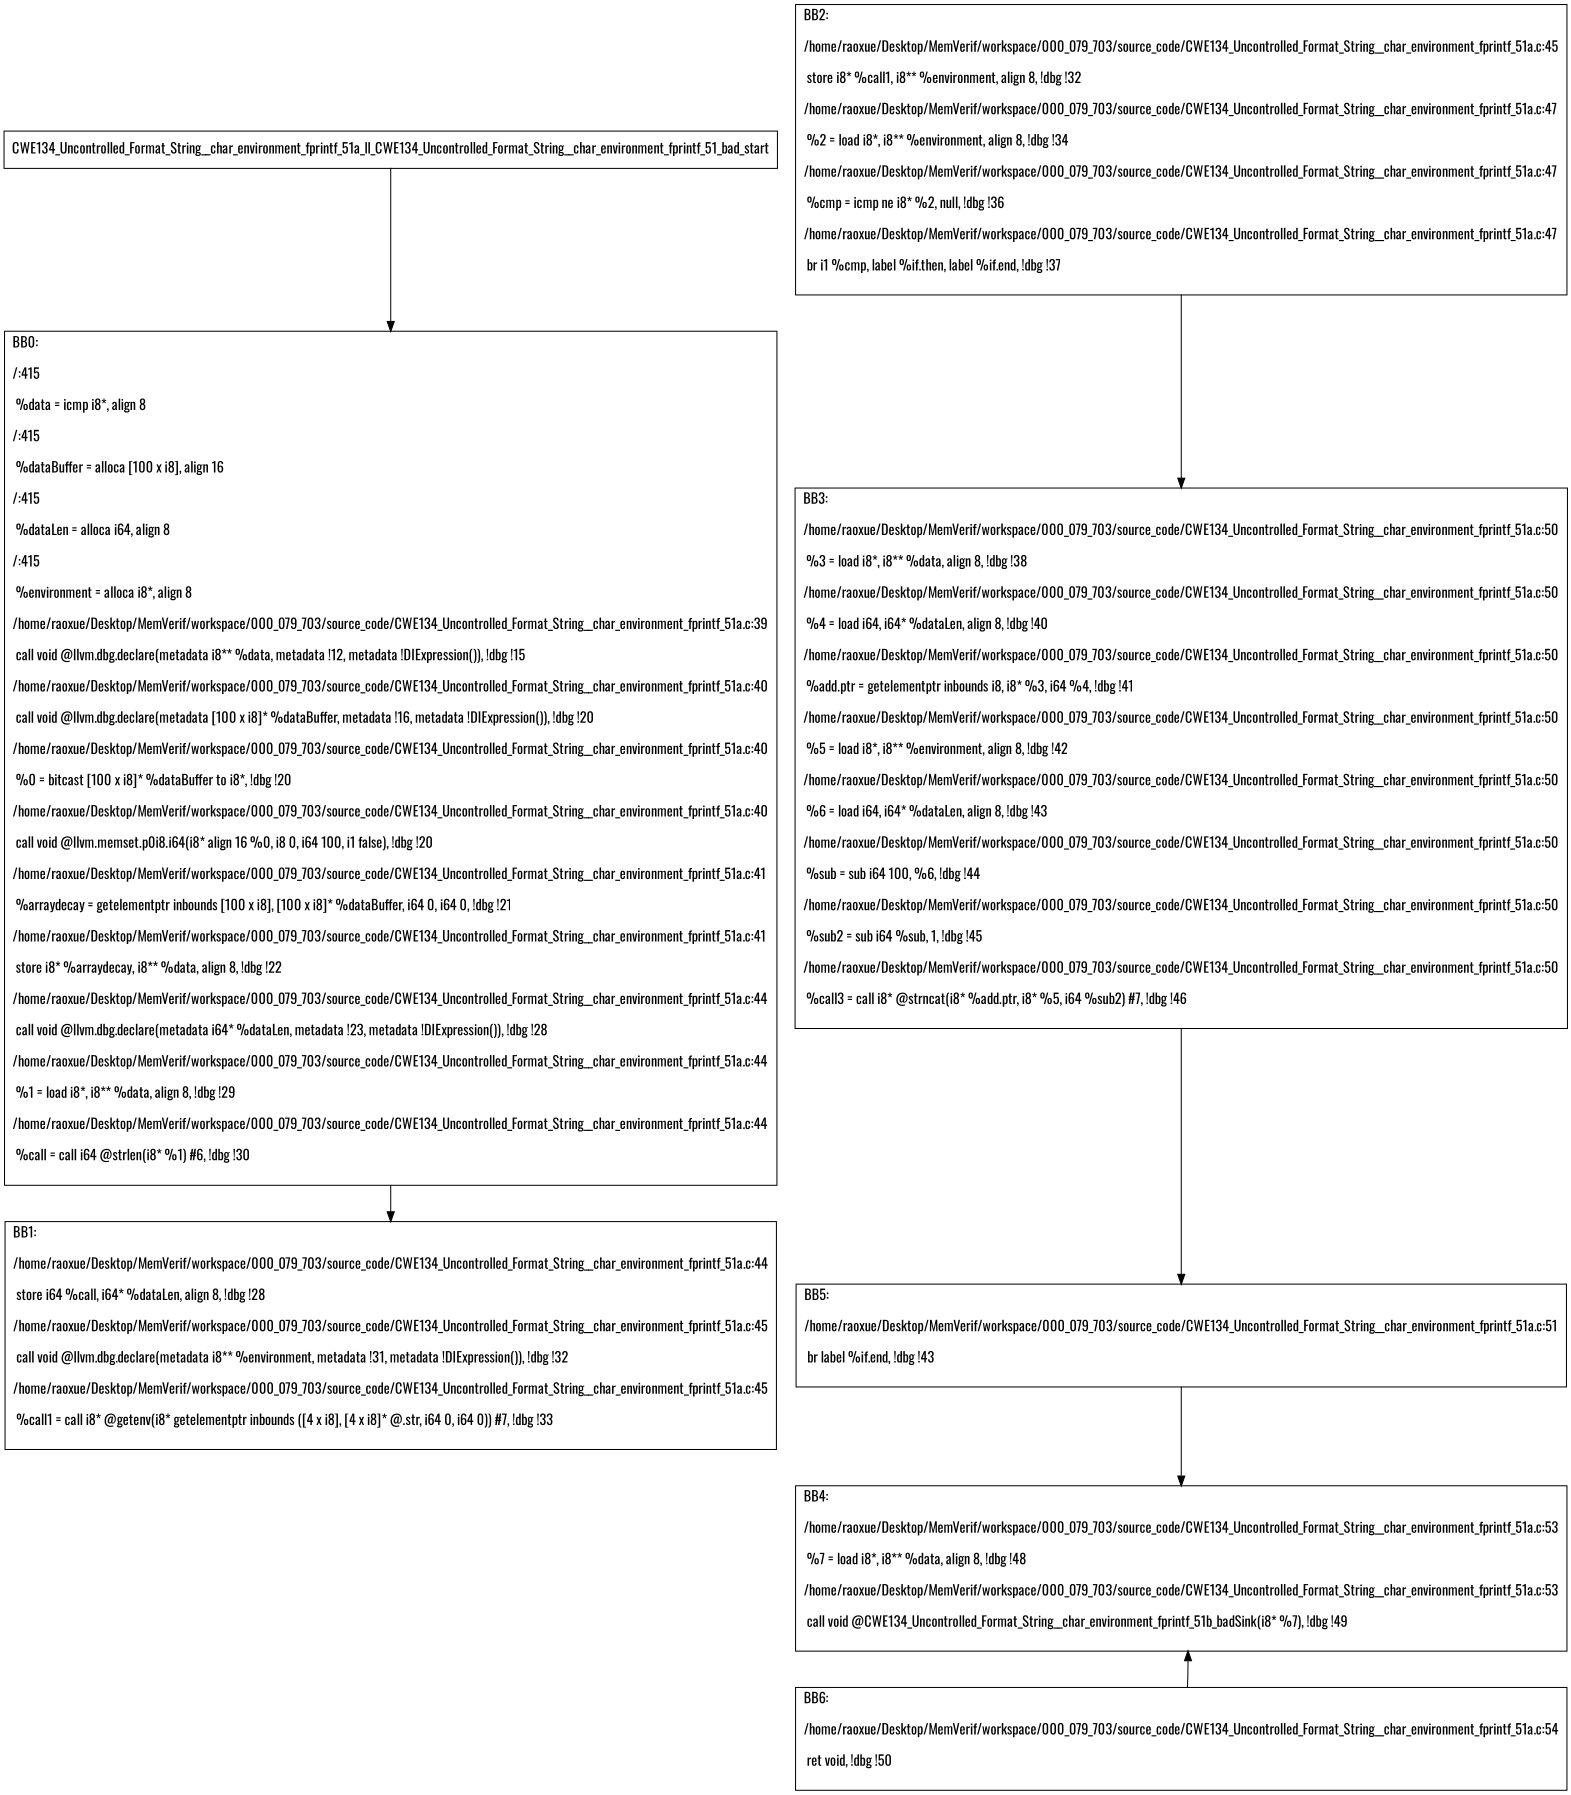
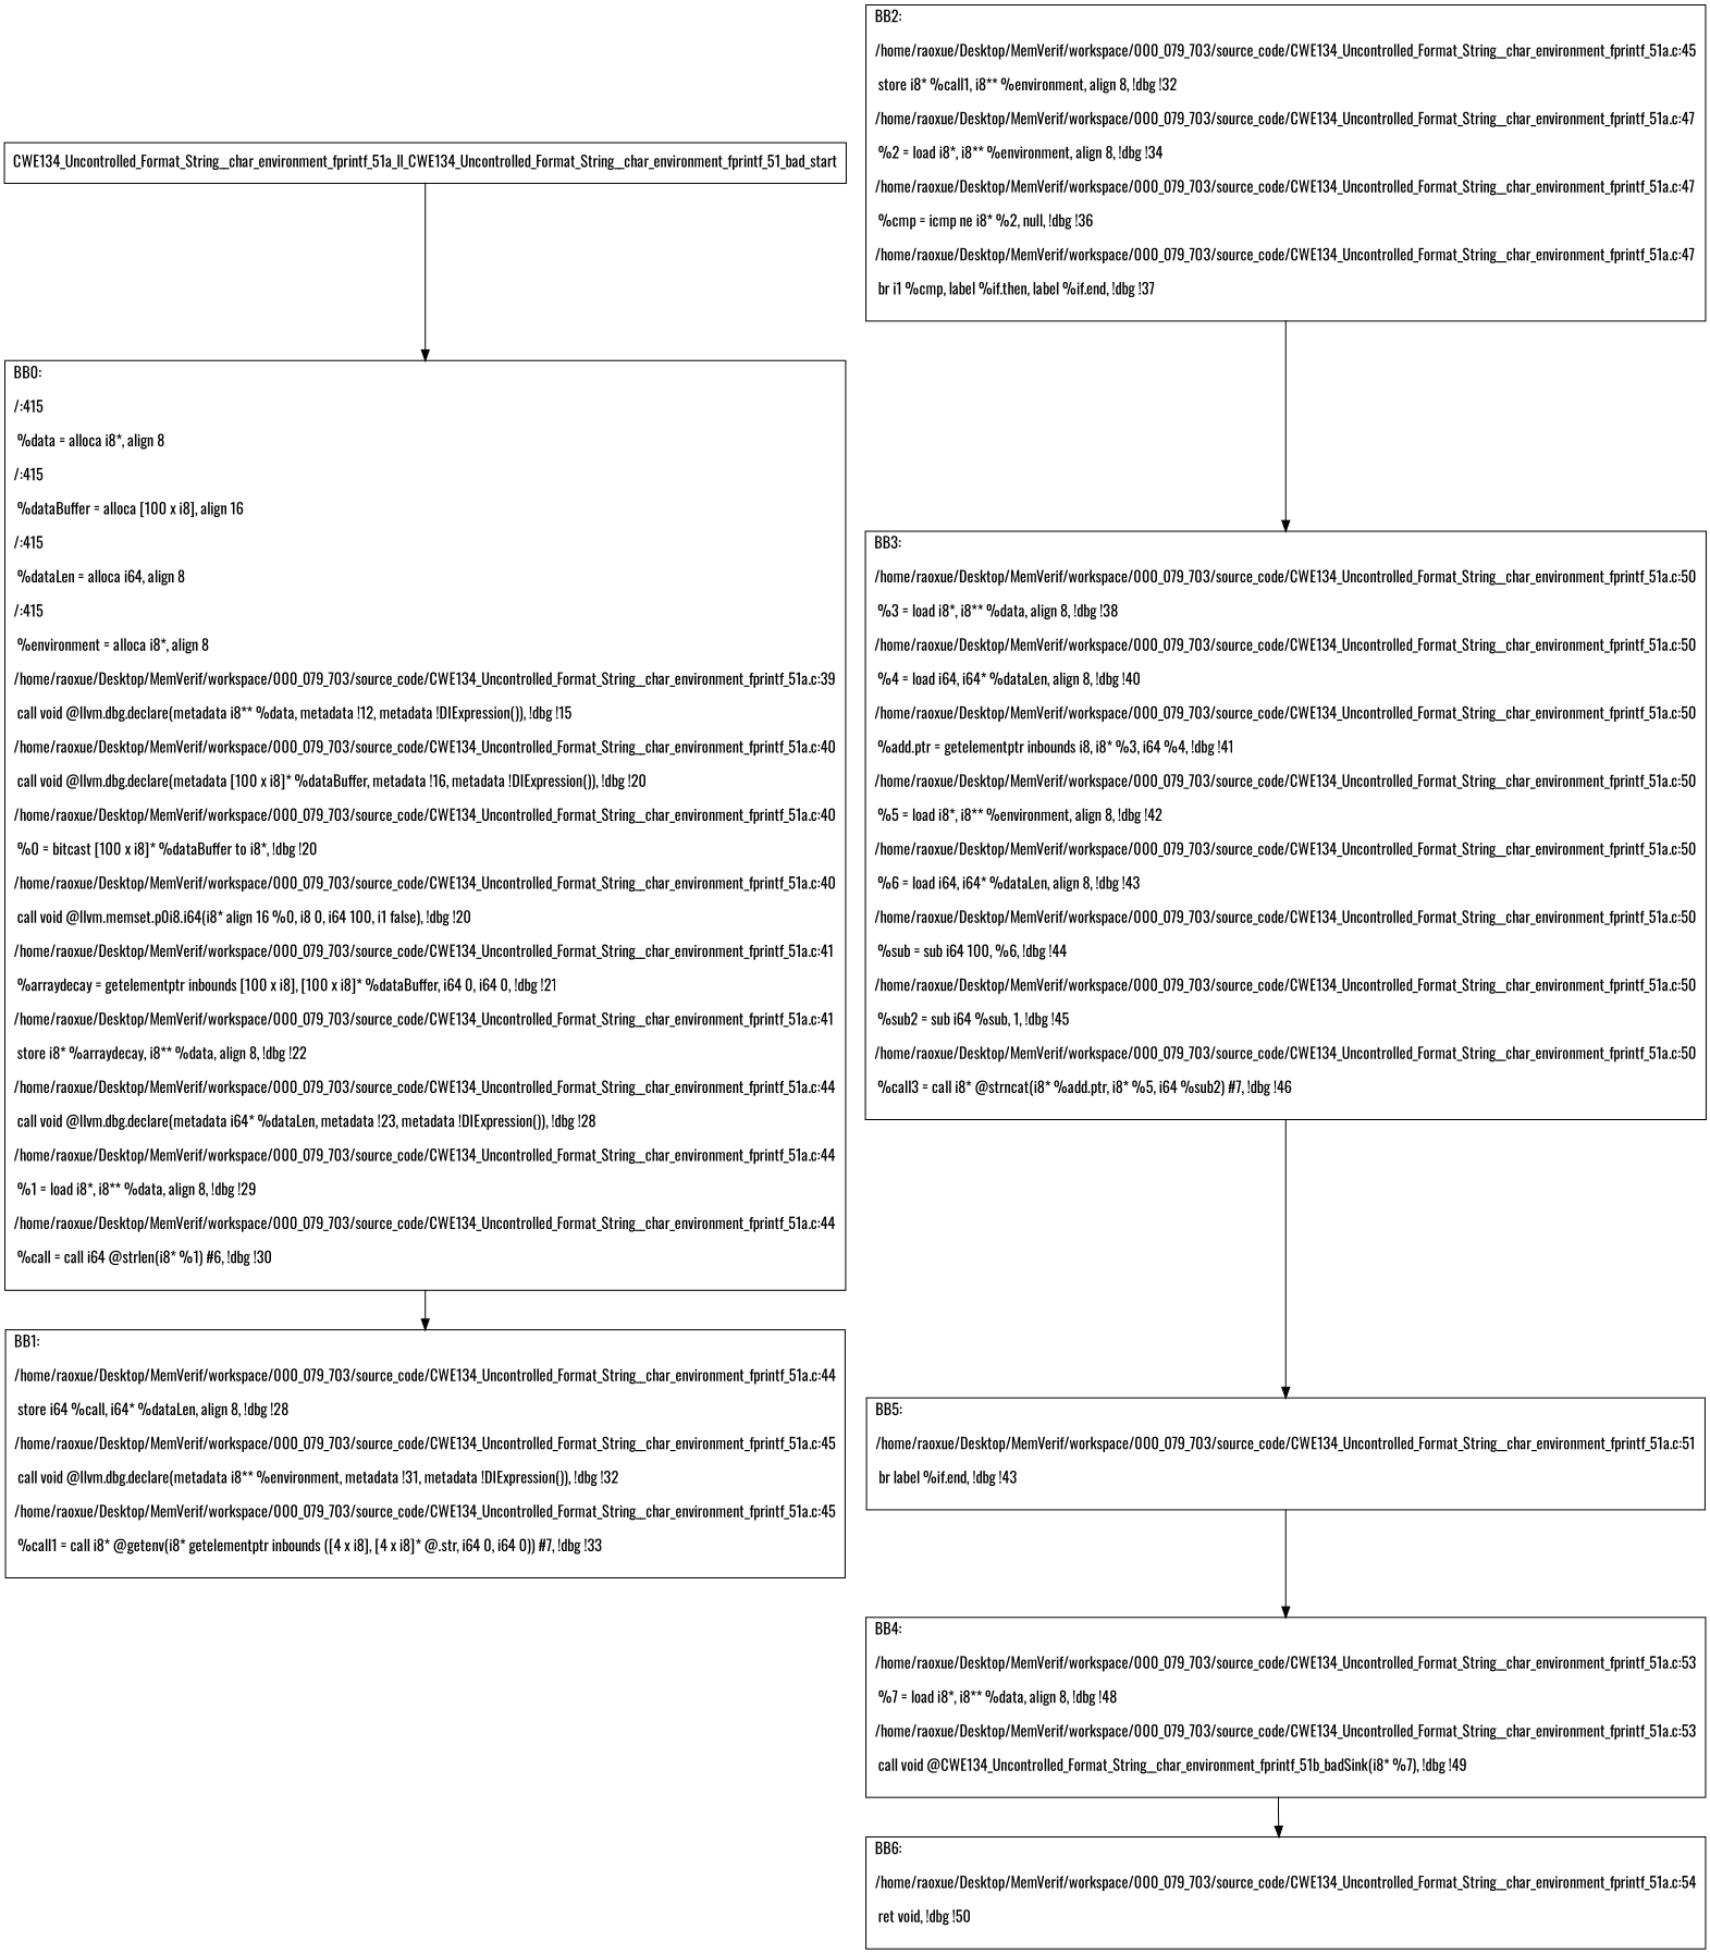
  digraph {
    fontname=Oswald
    node [fontname=Oswald shape=record]
    edge [fontname=Oswald]
    n1 [label="{CWE134_Uncontrolled_Format_String__char_environment_fprintf_51a_ll_CWE134_Uncontrolled_Format_String__char_environment_fprintf_51_bad_start}"]
-   n2 [label="{BB0:\l\l/:415\l\n  %data = icmp i8*, align 8\l\n/:415\l\n  %dataBuffer = alloca [100 x i8], align 16\l\n/:415\l\n  %dataLen = alloca i64, align 8\l\n/:415\l\n  %environment = alloca i8*, align 8\l\n/home/raoxue/Desktop/MemVerif/workspace/000_079_703/source_code/CWE134_Uncontrolled_Format_String__char_environment_fprintf_51a.c:39\l\n  call void @llvm.dbg.declare(metadata i8** %data, metadata !12, metadata !DIExpression()), !dbg !15\l\n/home/raoxue/Desktop/MemVerif/workspace/000_079_703/source_code/CWE134_Uncontrolled_Format_String__char_environment_fprintf_51a.c:40\l\n  call void @llvm.dbg.declare(metadata [100 x i8]* %dataBuffer, metadata !16, metadata !DIExpression()), !dbg !20\l\n/home/raoxue/Desktop/MemVerif/workspace/000_079_703/source_code/CWE134_Uncontrolled_Format_String__char_environment_fprintf_51a.c:40\l\n  %0 = bitcast [100 x i8]* %dataBuffer to i8*, !dbg !20\l\n/home/raoxue/Desktop/MemVerif/workspace/000_079_703/source_code/CWE134_Uncontrolled_Format_String__char_environment_fprintf_51a.c:40\l\n  call void @llvm.memset.p0i8.i64(i8* align 16 %0, i8 0, i64 100, i1 false), !dbg !20\l\n/home/raoxue/Desktop/MemVerif/workspace/000_079_703/source_code/CWE134_Uncontrolled_Format_String__char_environment_fprintf_51a.c:41\l\n  %arraydecay = getelementptr inbounds [100 x i8], [100 x i8]* %dataBuffer, i64 0, i64 0, !dbg !21\l\n/home/raoxue/Desktop/MemVerif/workspace/000_079_703/source_code/CWE134_Uncontrolled_Format_String__char_environment_fprintf_51a.c:41\l\n  store i8* %arraydecay, i8** %data, align 8, !dbg !22\l\n/home/raoxue/Desktop/MemVerif/workspace/000_079_703/source_code/CWE134_Uncontrolled_Format_String__char_environment_fprintf_51a.c:44\l\n  call void @llvm.dbg.declare(metadata i64* %dataLen, metadata !23, metadata !DIExpression()), !dbg !28\l\n/home/raoxue/Desktop/MemVerif/workspace/000_079_703/source_code/CWE134_Uncontrolled_Format_String__char_environment_fprintf_51a.c:44\l\n  %1 = load i8*, i8** %data, align 8, !dbg !29\l\n/home/raoxue/Desktop/MemVerif/workspace/000_079_703/source_code/CWE134_Uncontrolled_Format_String__char_environment_fprintf_51a.c:44\l\n  %call = call i64 @strlen(i8* %1) #6, !dbg !30\l\n}"]
+   n2 [label="{BB0:\l\l/:415\l\n  %data = alloca i8*, align 8\l\n/:415\l\n  %dataBuffer = alloca [100 x i8], align 16\l\n/:415\l\n  %dataLen = alloca i64, align 8\l\n/:415\l\n  %environment = alloca i8*, align 8\l\n/home/raoxue/Desktop/MemVerif/workspace/000_079_703/source_code/CWE134_Uncontrolled_Format_String__char_environment_fprintf_51a.c:39\l\n  call void @llvm.dbg.declare(metadata i8** %data, metadata !12, metadata !DIExpression()), !dbg !15\l\n/home/raoxue/Desktop/MemVerif/workspace/000_079_703/source_code/CWE134_Uncontrolled_Format_String__char_environment_fprintf_51a.c:40\l\n  call void @llvm.dbg.declare(metadata [100 x i8]* %dataBuffer, metadata !16, metadata !DIExpression()), !dbg !20\l\n/home/raoxue/Desktop/MemVerif/workspace/000_079_703/source_code/CWE134_Uncontrolled_Format_String__char_environment_fprintf_51a.c:40\l\n  %0 = bitcast [100 x i8]* %dataBuffer to i8*, !dbg !20\l\n/home/raoxue/Desktop/MemVerif/workspace/000_079_703/source_code/CWE134_Uncontrolled_Format_String__char_environment_fprintf_51a.c:40\l\n  call void @llvm.memset.p0i8.i64(i8* align 16 %0, i8 0, i64 100, i1 false), !dbg !20\l\n/home/raoxue/Desktop/MemVerif/workspace/000_079_703/source_code/CWE134_Uncontrolled_Format_String__char_environment_fprintf_51a.c:41\l\n  %arraydecay = getelementptr inbounds [100 x i8], [100 x i8]* %dataBuffer, i64 0, i64 0, !dbg !21\l\n/home/raoxue/Desktop/MemVerif/workspace/000_079_703/source_code/CWE134_Uncontrolled_Format_String__char_environment_fprintf_51a.c:41\l\n  store i8* %arraydecay, i8** %data, align 8, !dbg !22\l\n/home/raoxue/Desktop/MemVerif/workspace/000_079_703/source_code/CWE134_Uncontrolled_Format_String__char_environment_fprintf_51a.c:44\l\n  call void @llvm.dbg.declare(metadata i64* %dataLen, metadata !23, metadata !DIExpression()), !dbg !28\l\n/home/raoxue/Desktop/MemVerif/workspace/000_079_703/source_code/CWE134_Uncontrolled_Format_String__char_environment_fprintf_51a.c:44\l\n  %1 = load i8*, i8** %data, align 8, !dbg !29\l\n/home/raoxue/Desktop/MemVerif/workspace/000_079_703/source_code/CWE134_Uncontrolled_Format_String__char_environment_fprintf_51a.c:44\l\n  %call = call i64 @strlen(i8* %1) #6, !dbg !30\l\n}"]
    n3 [label="{BB1:\l\l/home/raoxue/Desktop/MemVerif/workspace/000_079_703/source_code/CWE134_Uncontrolled_Format_String__char_environment_fprintf_51a.c:44\l\n  store i64 %call, i64* %dataLen, align 8, !dbg !28\l\n/home/raoxue/Desktop/MemVerif/workspace/000_079_703/source_code/CWE134_Uncontrolled_Format_String__char_environment_fprintf_51a.c:45\l\n  call void @llvm.dbg.declare(metadata i8** %environment, metadata !31, metadata !DIExpression()), !dbg !32\l\n/home/raoxue/Desktop/MemVerif/workspace/000_079_703/source_code/CWE134_Uncontrolled_Format_String__char_environment_fprintf_51a.c:45\l\n  %call1 = call i8* @getenv(i8* getelementptr inbounds ([4 x i8], [4 x i8]* @.str, i64 0, i64 0)) #7, !dbg !33\l\n}"]
    n4 [label="{BB2:\l\l/home/raoxue/Desktop/MemVerif/workspace/000_079_703/source_code/CWE134_Uncontrolled_Format_String__char_environment_fprintf_51a.c:45\l\n  store i8* %call1, i8** %environment, align 8, !dbg !32\l\n/home/raoxue/Desktop/MemVerif/workspace/000_079_703/source_code/CWE134_Uncontrolled_Format_String__char_environment_fprintf_51a.c:47\l\n  %2 = load i8*, i8** %environment, align 8, !dbg !34\l\n/home/raoxue/Desktop/MemVerif/workspace/000_079_703/source_code/CWE134_Uncontrolled_Format_String__char_environment_fprintf_51a.c:47\l\n  %cmp = icmp ne i8* %2, null, !dbg !36\l\n/home/raoxue/Desktop/MemVerif/workspace/000_079_703/source_code/CWE134_Uncontrolled_Format_String__char_environment_fprintf_51a.c:47\l\n  br i1 %cmp, label %if.then, label %if.end, !dbg !37\l\n}"]
    n5 [label="{BB3:\l\l/home/raoxue/Desktop/MemVerif/workspace/000_079_703/source_code/CWE134_Uncontrolled_Format_String__char_environment_fprintf_51a.c:50\l\n  %3 = load i8*, i8** %data, align 8, !dbg !38\l\n/home/raoxue/Desktop/MemVerif/workspace/000_079_703/source_code/CWE134_Uncontrolled_Format_String__char_environment_fprintf_51a.c:50\l\n  %4 = load i64, i64* %dataLen, align 8, !dbg !40\l\n/home/raoxue/Desktop/MemVerif/workspace/000_079_703/source_code/CWE134_Uncontrolled_Format_String__char_environment_fprintf_51a.c:50\l\n  %add.ptr = getelementptr inbounds i8, i8* %3, i64 %4, !dbg !41\l\n/home/raoxue/Desktop/MemVerif/workspace/000_079_703/source_code/CWE134_Uncontrolled_Format_String__char_environment_fprintf_51a.c:50\l\n  %5 = load i8*, i8** %environment, align 8, !dbg !42\l\n/home/raoxue/Desktop/MemVerif/workspace/000_079_703/source_code/CWE134_Uncontrolled_Format_String__char_environment_fprintf_51a.c:50\l\n  %6 = load i64, i64* %dataLen, align 8, !dbg !43\l\n/home/raoxue/Desktop/MemVerif/workspace/000_079_703/source_code/CWE134_Uncontrolled_Format_String__char_environment_fprintf_51a.c:50\l\n  %sub = sub i64 100, %6, !dbg !44\l\n/home/raoxue/Desktop/MemVerif/workspace/000_079_703/source_code/CWE134_Uncontrolled_Format_String__char_environment_fprintf_51a.c:50\l\n  %sub2 = sub i64 %sub, 1, !dbg !45\l\n/home/raoxue/Desktop/MemVerif/workspace/000_079_703/source_code/CWE134_Uncontrolled_Format_String__char_environment_fprintf_51a.c:50\l\n  %call3 = call i8* @strncat(i8* %add.ptr, i8* %5, i64 %sub2) #7, !dbg !46\l\n}"]
    n6 [label="{BB5:\l\l/home/raoxue/Desktop/MemVerif/workspace/000_079_703/source_code/CWE134_Uncontrolled_Format_String__char_environment_fprintf_51a.c:51\l\n  br label %if.end, !dbg !43\l\n}"]
    n7 [label="{BB4:\l\l/home/raoxue/Desktop/MemVerif/workspace/000_079_703/source_code/CWE134_Uncontrolled_Format_String__char_environment_fprintf_51a.c:53\l\n  %7 = load i8*, i8** %data, align 8, !dbg !48\l\n/home/raoxue/Desktop/MemVerif/workspace/000_079_703/source_code/CWE134_Uncontrolled_Format_String__char_environment_fprintf_51a.c:53\l\n  call void @CWE134_Uncontrolled_Format_String__char_environment_fprintf_51b_badSink(i8* %7), !dbg !49\l\n}"]
    n8 [label="{BB6:\l\l/home/raoxue/Desktop/MemVerif/workspace/000_079_703/source_code/CWE134_Uncontrolled_Format_String__char_environment_fprintf_51a.c:54\l\n  ret void, !dbg !50\l\n}"]
    n1 -> n2
    n2 -> n3
    n4 -> n5
    n5 -> n6
    n6 -> n7
-   n8 -> n7
+   n7 -> n8
  }
